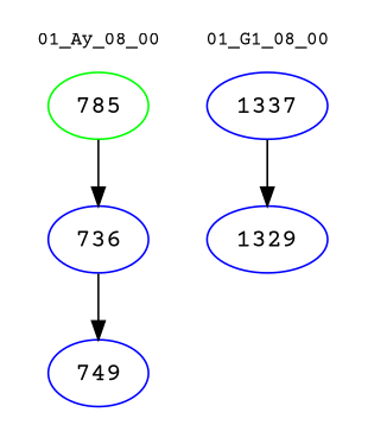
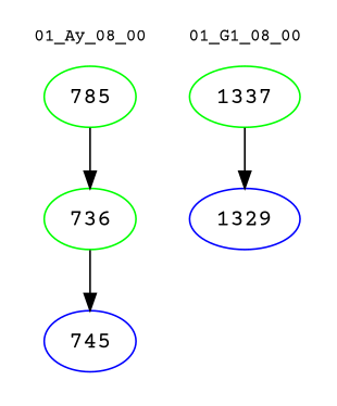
  digraph {
    fontname="Courier Prime"
    node [color=blue fontname="Courier Prime"]
    edge [color=black fontname="Courier Prime"]
    n1 [color=green label=785]
-   n2 [label=736]
-   n3 [label=749]
-   n4 [label=1337]
+   n2 [color=green label=736]
+   n3 [label=745]
+   n4 [color=green label=1337]
    n5 [label=1329]
    subgraph cluster_1 {
      color=white
      fontsize=10
      label="01_Ay_08_00"
      n1
      n2
      n3
    }
    subgraph cluster_2 {
      color=white
      fontsize=10
      label="01_G1_08_00"
      n4
      n5
    }
    n1 -> n2
    n2 -> n3
    n4 -> n5
  }
